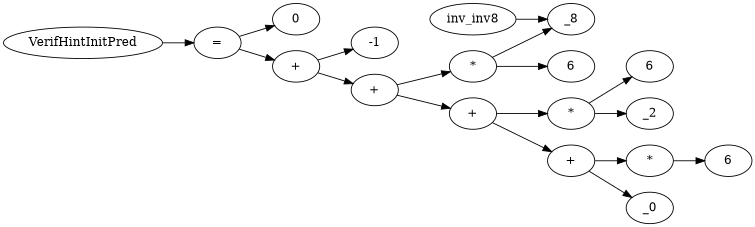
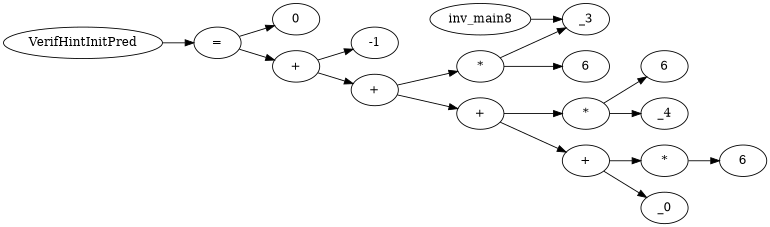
  digraph {
    rankdir=LR
-   n1 [label=inv_inv8]
-   n2 [label=_8]
+   n1 [label=inv_main8]
+   n2 [label=_3]
    n3 [label=VerifHintInitPred]
    n4 [label="="]
    n5 [label=0]
    n6 [label="+"]
    n7 [label=-1]
    n8 [label="+"]
    n9 [label="*"]
    n10 [label="+"]
    n11 [label=6]
    n12 [label="*"]
    n13 [label="+"]
    n14 [label=6]
-   n15 [label=_2]
+   n15 [label=_4]
    n16 [label="*"]
    n17 [label=_0]
    n18 [label=6]
    n1 -> n2
    n3 -> n4
    n4 -> n5
    n4 -> n6
    n6 -> n7
    n6 -> n8
    n8 -> n9
    n8 -> n10
    n9 -> n2
    n9 -> n11
    n10 -> n12
    n10 -> n13
    n12 -> n14
    n12 -> n15
    n13 -> n16
    n13 -> n17
    n16 -> n18
  }
